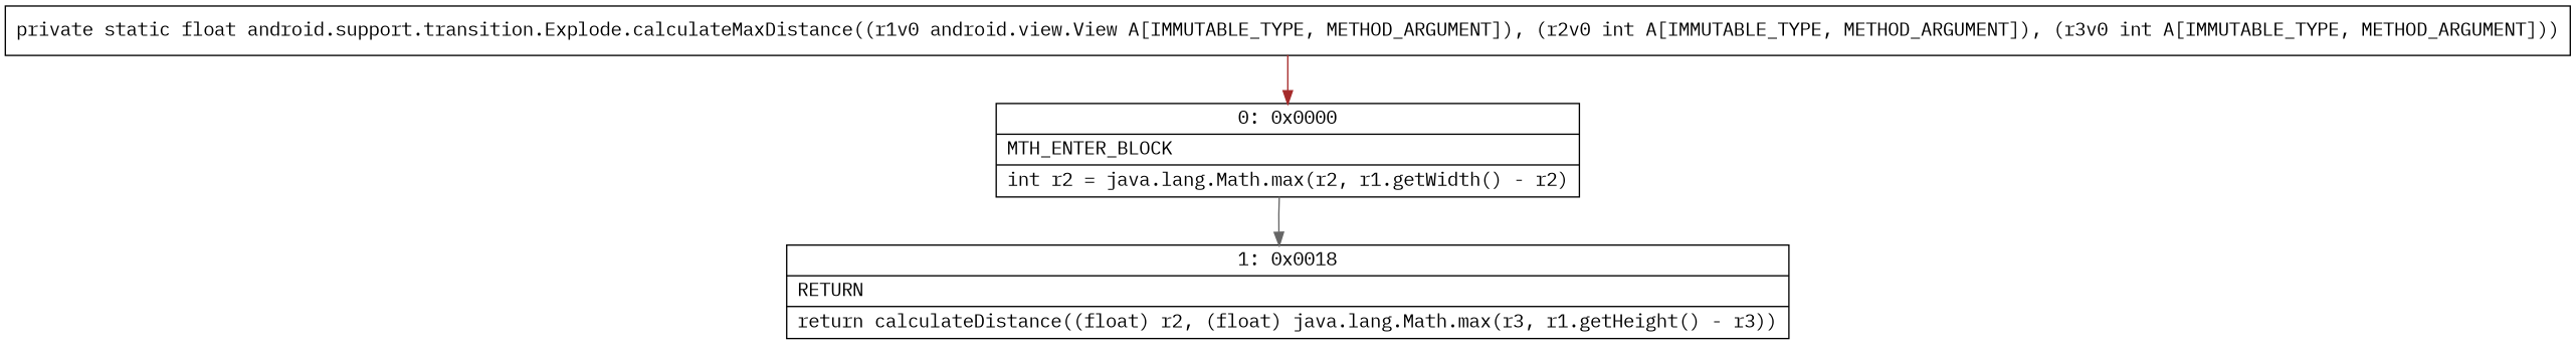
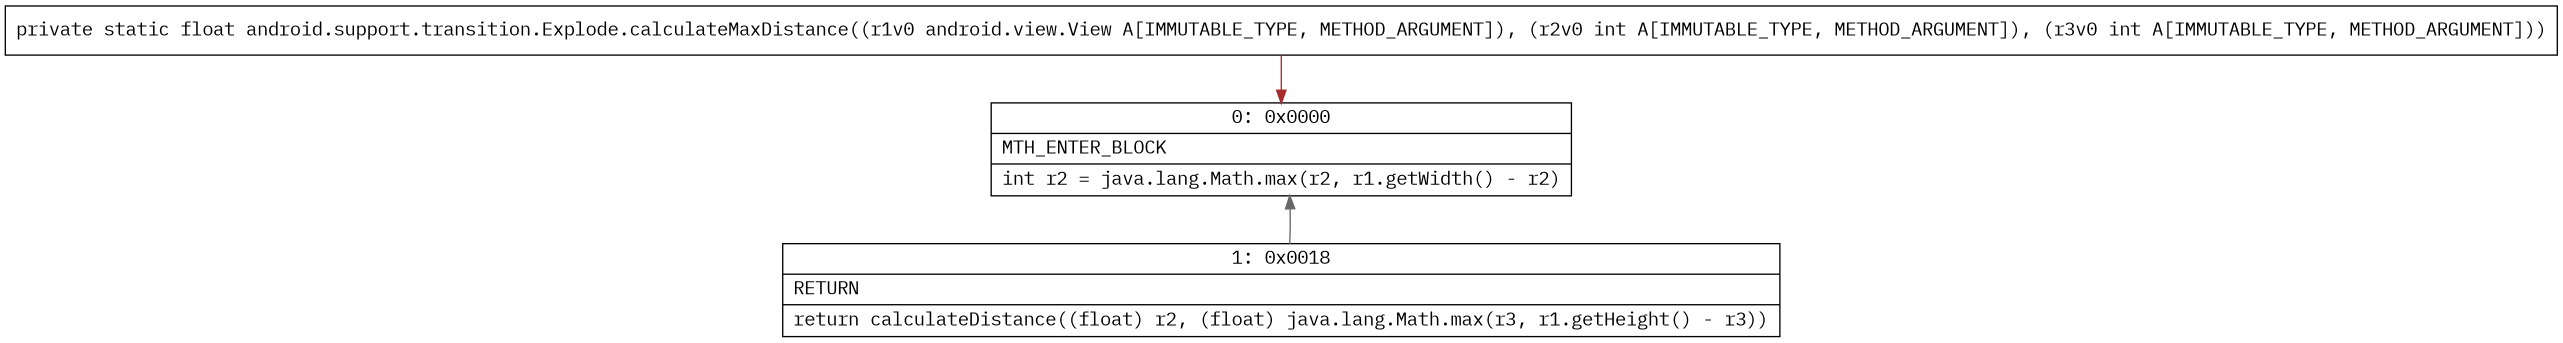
  digraph {
    fontname="IBM Plex Mono"
    node [shape=record fontname="IBM Plex Mono"]
    edge [fontname="IBM Plex Mono"]
    n1 [label="{0\:\ 0x0000|MTH_ENTER_BLOCK\l|int r2 = java.lang.Math.max(r2, r1.getWidth() \- r2)\l}"]
    n2 [label="{1\:\ 0x0018|RETURN\l|return calculateDistance((float) r2, (float) java.lang.Math.max(r3, r1.getHeight() \- r3))\l}"]
    n3 [label="{private static float android.support.transition.Explode.calculateMaxDistance((r1v0 android.view.View A[IMMUTABLE_TYPE, METHOD_ARGUMENT]), (r2v0 int A[IMMUTABLE_TYPE, METHOD_ARGUMENT]), (r3v0 int A[IMMUTABLE_TYPE, METHOD_ARGUMENT])) }"]
-   n1 -> n2 [color=gray40]
+   n2 -> n1 [color=gray40]
    n3 -> n1 [color=brown]
  }
